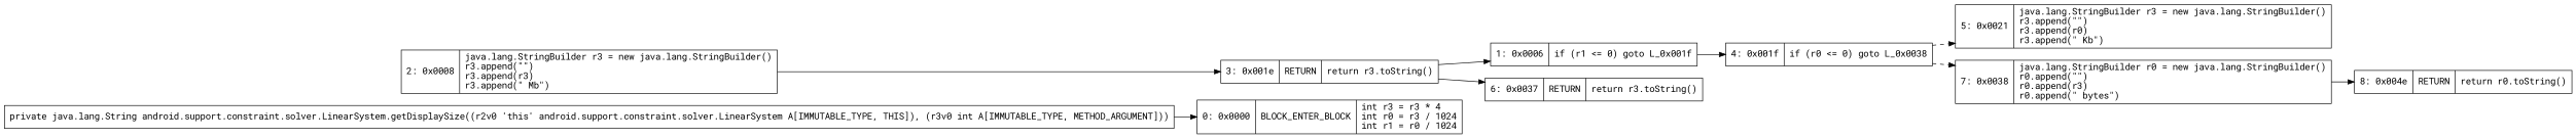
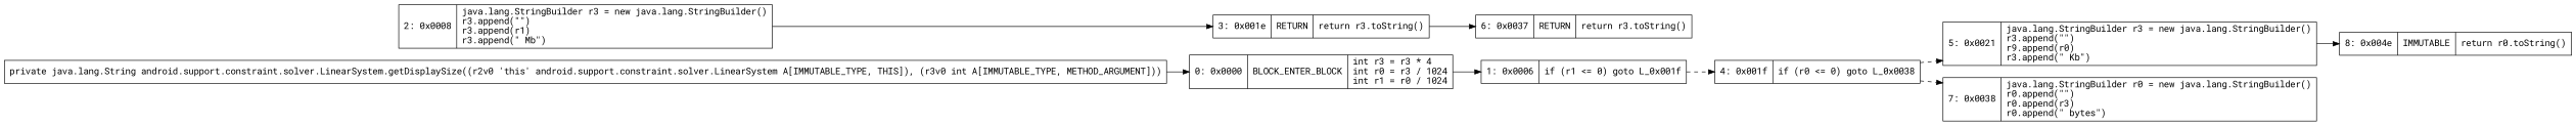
  digraph {
    fontname="Roboto Mono"
    rankdir=LR
    node [fontname="Roboto Mono" shape=record]
    edge [fontname="Roboto Mono"]
    n1 [label="{0\:\ 0x0000|BLOCK_ENTER_BLOCK\l|int r3 = r3 * 4\lint r0 = r3 \/ 1024\lint r1 = r0 \/ 1024\l}"]
    n2 [label="{1\:\ 0x0006|if (r1 \<= 0) goto L_0x001f\l}"]
    n3 [label="{4\:\ 0x001f|if (r0 \<= 0) goto L_0x0038\l}"]
-   n4 [label="{2\:\ 0x0008|java.lang.StringBuilder r3 = new java.lang.StringBuilder()\lr3.append(\"\")\lr3.append(r3)\lr3.append(\" Mb\")\l}"]
+   n4 [label="{2\:\ 0x0008|java.lang.StringBuilder r3 = new java.lang.StringBuilder()\lr3.append(\"\")\lr3.append(r1)\lr3.append(\" Mb\")\l}"]
    n5 [label="{3\:\ 0x001e|RETURN\l|return r3.toString()\l}"]
-   n6 [label="{5\:\ 0x0021|java.lang.StringBuilder r3 = new java.lang.StringBuilder()\lr3.append(\"\")\lr3.append(r0)\lr3.append(\" Kb\")\l}"]
+   n6 [label="{5\:\ 0x0021|java.lang.StringBuilder r3 = new java.lang.StringBuilder()\lr3.append(\"\")\lr9.append(r0)\lr3.append(\" Kb\")\l}"]
    n7 [label="{7\:\ 0x0038|java.lang.StringBuilder r0 = new java.lang.StringBuilder()\lr0.append(\"\")\lr0.append(r3)\lr0.append(\" bytes\")\l}"]
    n8 [label="{6\:\ 0x0037|RETURN\l|return r3.toString()\l}"]
-   n9 [label="{8\:\ 0x004e|RETURN\l|return r0.toString()\l}"]
+   n9 [label="{8\:\ 0x004e|IMMUTABLE\l|return r0.toString()\l}"]
    n10 [label="{private java.lang.String android.support.constraint.solver.LinearSystem.getDisplaySize((r2v0 'this' android.support.constraint.solver.LinearSystem A[IMMUTABLE_TYPE, THIS]), (r3v0 int A[IMMUTABLE_TYPE, METHOD_ARGUMENT])) }"]
-   n5 -> n2
-   n2 -> n3
+   n1 -> n2
+   n2 -> n3 [style=dashed]
    n3 -> n6 [style=dashed]
    n3 -> n7 [style=dashed]
    n4 -> n5
    n5 -> n8
-   n7 -> n9
+   n6 -> n9
    n10 -> n1
  }
